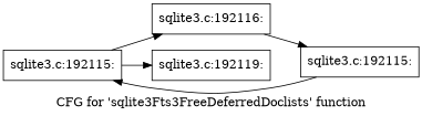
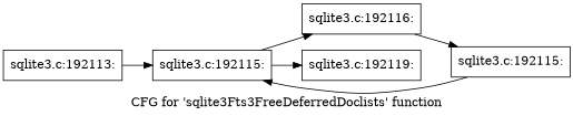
  digraph {
    label="CFG for 'sqlite3Fts3FreeDeferredDoclists' function"
    rankdir=LR
    node [shape=record]
+   n1 [label="{sqlite3.c:192113:}"]
    n2 [label="{sqlite3.c:192115:}"]
    n3 [label="{sqlite3.c:192116:}"]
    n4 [label="{sqlite3.c:192119:}"]
    n5 [label="{sqlite3.c:192115:}"]
+   n1 -> n2
    n2 -> n3
    n2 -> n4
    n3 -> n5
    n5 -> n2
  }
